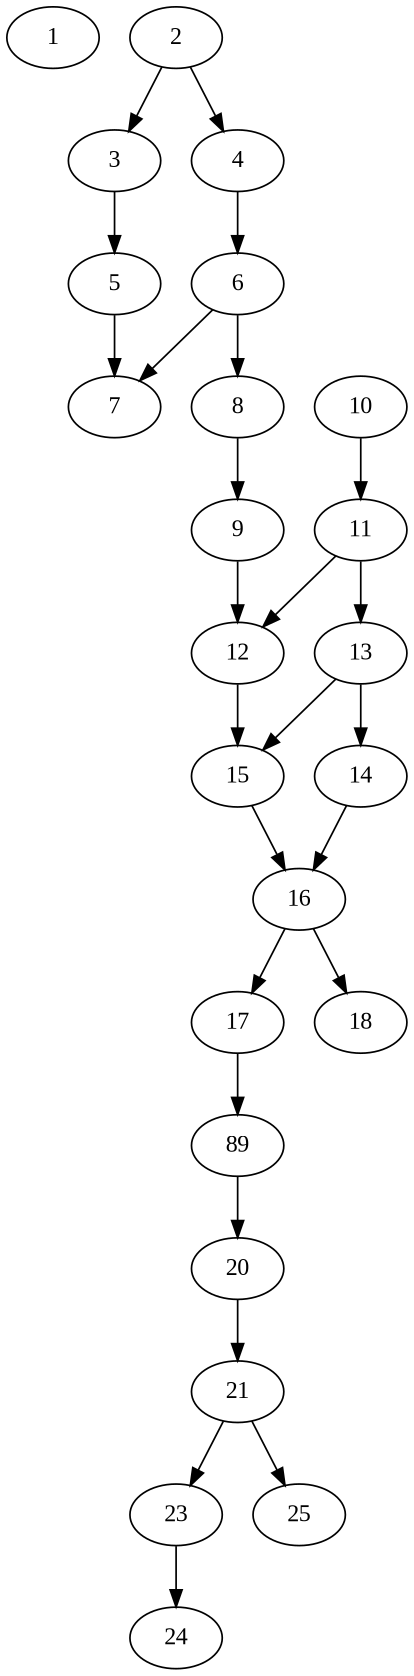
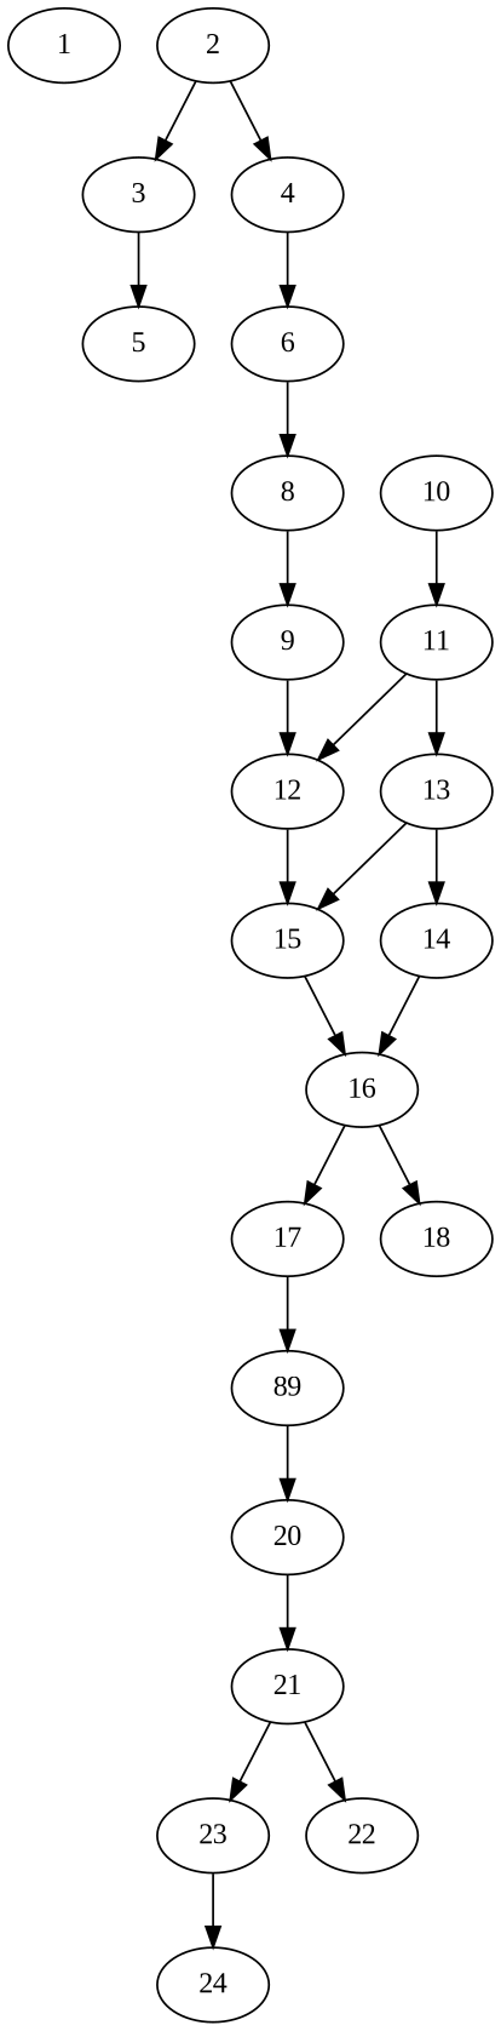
  digraph {
    fontname="Liberation Serif"
    node [alpha=0.04 fontname="Liberation Serif"]
    edge [fontname="Liberation Serif"]
    1 [expect_size=40559616]
    2 [alpha=0.17 expect_size=49525760]
    3 [alpha=0.10 expect_size=29267968]
    4 [alpha=0.07 expect_size=8273920]
    5 [alpha=0.07 expect_size=10441728]
    6 [expect_size=39329792]
-   7 [alpha=0.09 expect_size=11816960]
    8 [alpha=0.13 expect_size=6749184]
    9 [alpha=0.14 expect_size=44053504]
    12 [alpha=0.14 expect_size=40473600]
    10 [expect_size=25354240]
    11 [alpha=0.14 expect_size=31239168]
    13 [alpha=0.12 expect_size=33458176]
    15 [alpha=0.01 expect_size=26972160]
    14 [alpha=0.01 expect_size=9926656]
    16 [alpha=0.18 expect_size=42700800]
    17 [alpha=0.16 expect_size=51352576]
    18 [alpha=0.09 expect_size=25703424]
    n19 [alpha=0.10 expect_size=9290752 label=89]
    20 [alpha=0.01 expect_size=42029056]
    21 [alpha=0.08 expect_size=50780160]
    23 [alpha=0.08 expect_size=21544960]
-   25 [alpha=0.03 expect_size=5912576]
+   25 [alpha=0.03 expect_size=5912576 label=22]
    24 [expect_size=50688000]
    2 -> 3
    2 -> 4
    3 -> 5
    4 -> 6
-   5 -> 7
-   6 -> 7
    6 -> 8
    8 -> 9
    9 -> 12
    12 -> 15
    10 -> 11
    11 -> 12
    11 -> 13
    13 -> 15
    13 -> 14
    15 -> 16
    14 -> 16
    16 -> 17
    16 -> 18
    17 -> n19
    n19 -> 20
    20 -> 21
    21 -> 23
    21 -> 25
    23 -> 24
  }
